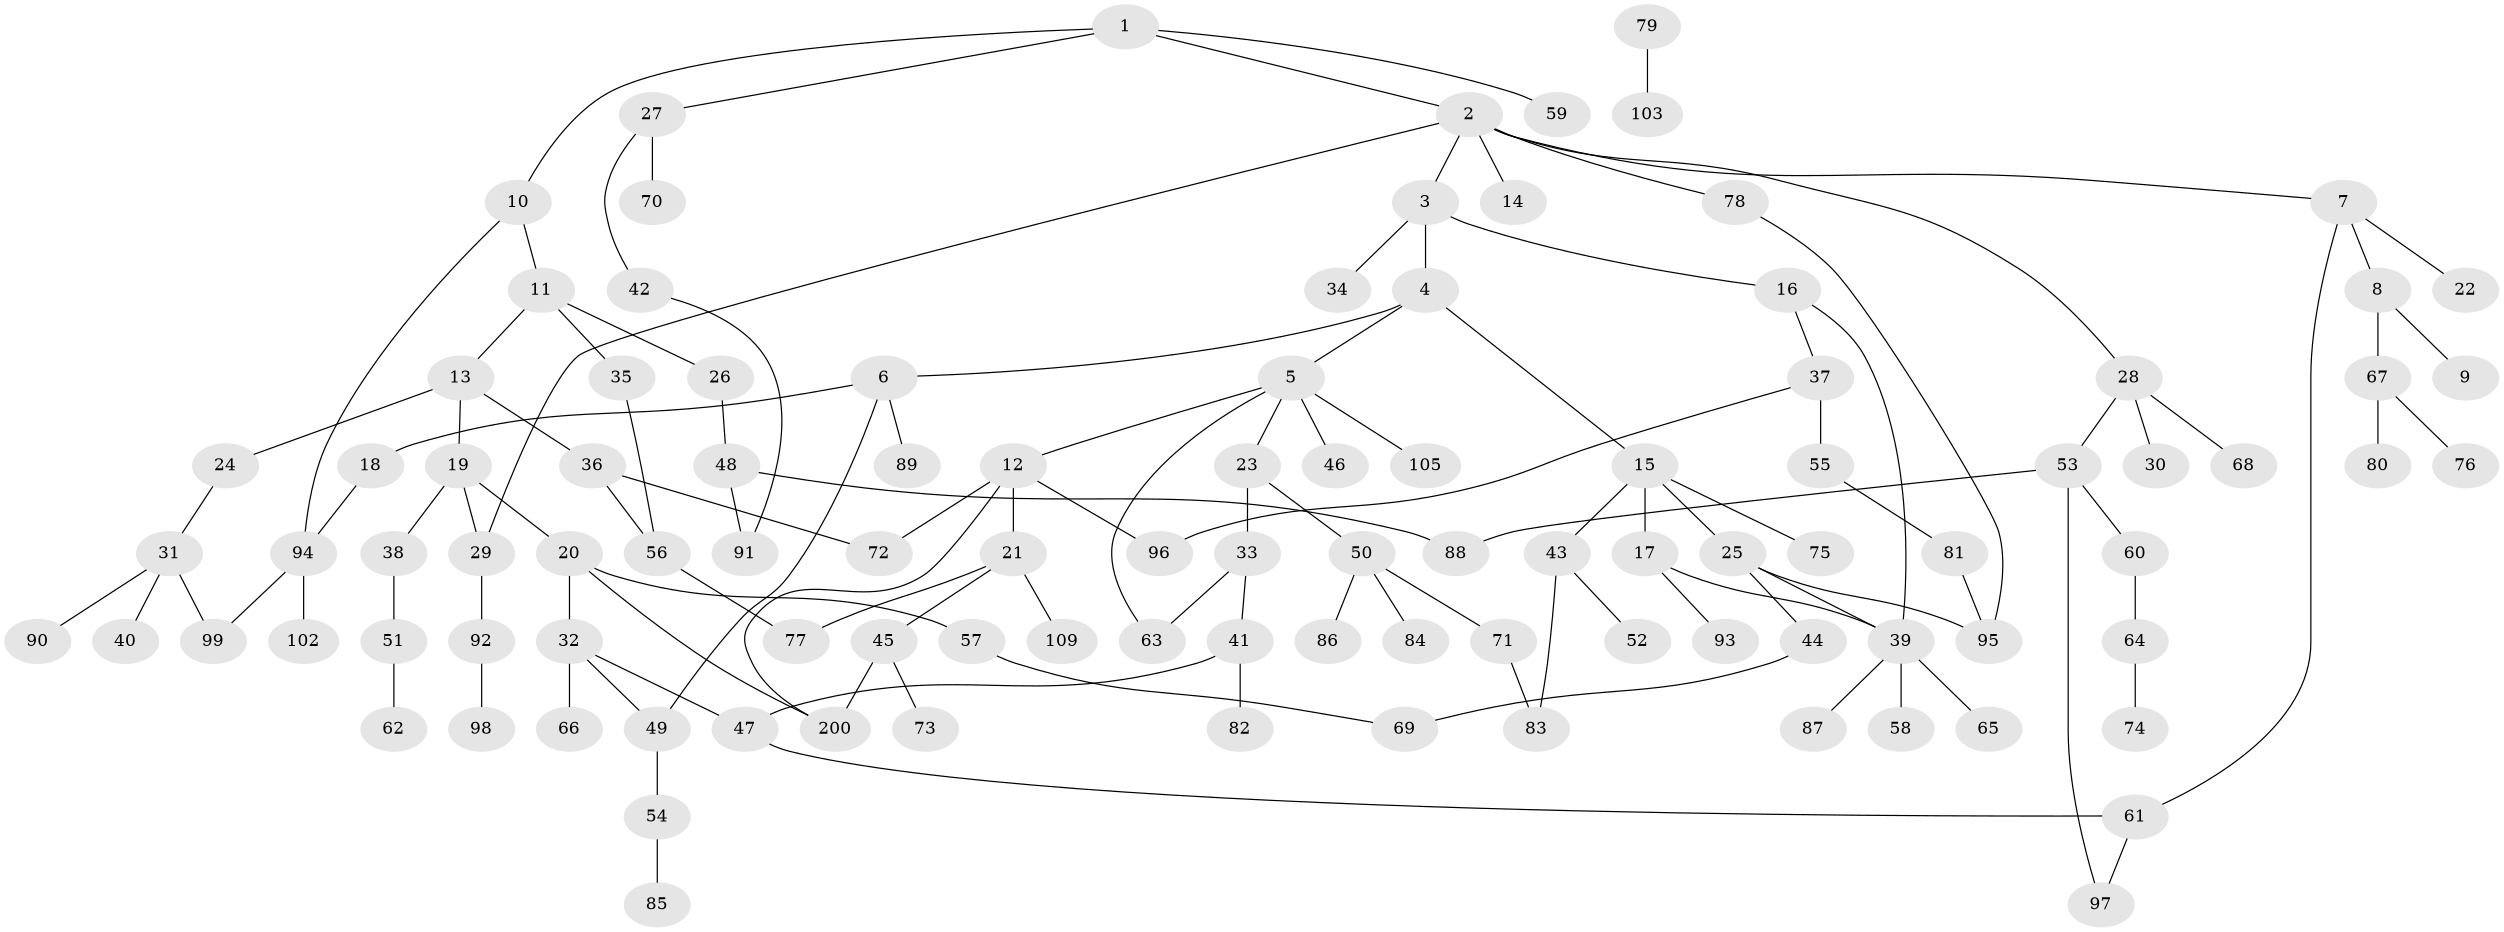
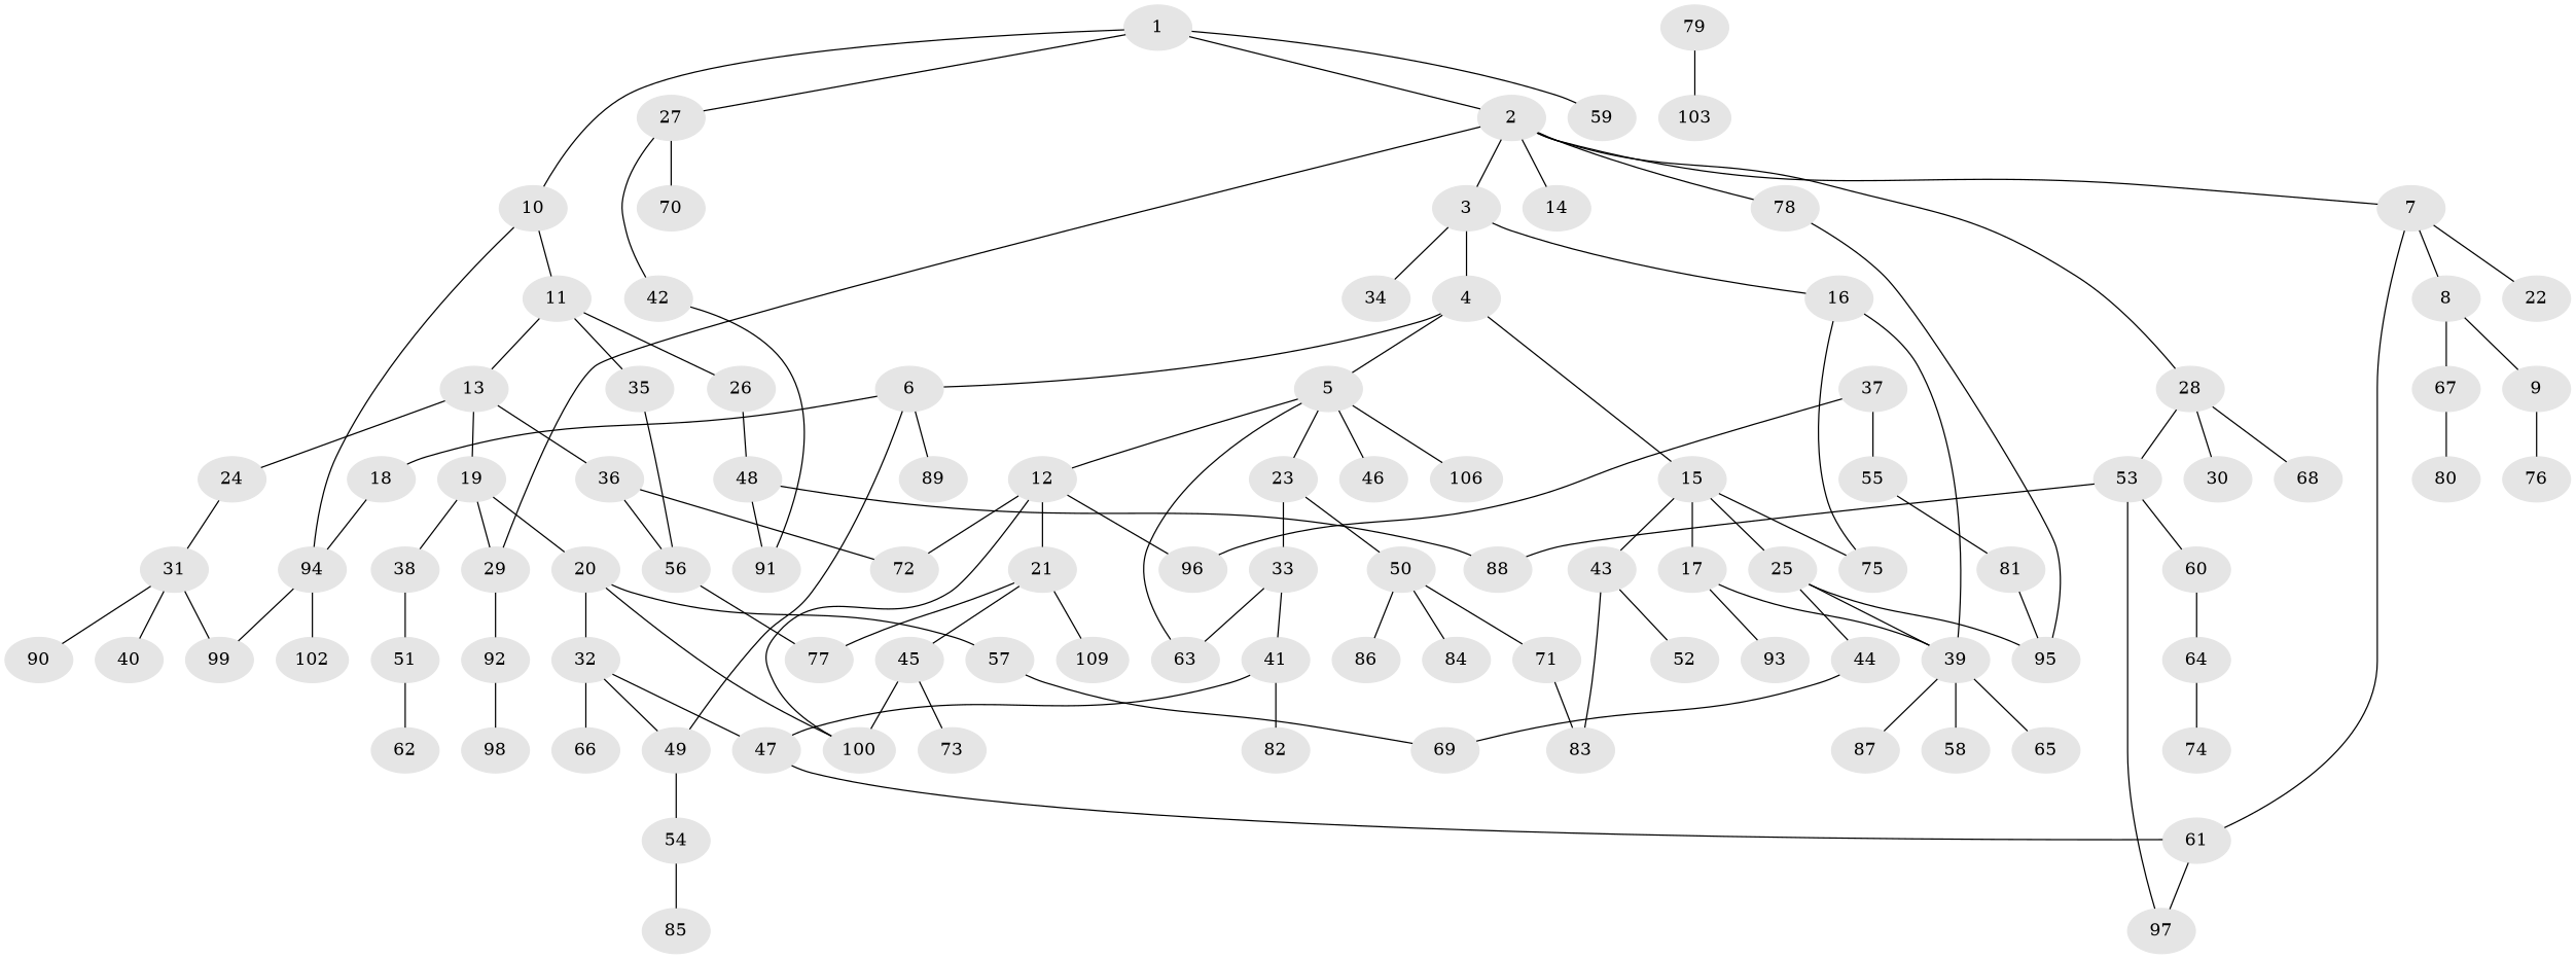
  graph {
    node [color=gray90 style=filled]
    1
    2
    10
    27
    59
    3
    7
    14
    28
    29
    78
    11
    94
    42
    70
    4
    16
    34
    8
    22
    61
    30
    53
    68
    92
    95
    5
    6
    15
    37
    39
    12
    23
    46
    63
-   105
+   105 [label=106]
    18
    49
    89
    17
    25
    43
    75
    21
    72
    96
-   100 [label=200]
+   100
    33
    50
    54
    9
    67
    97
    76
    80
    13
    26
    35
    99
    102
    19
    24
    36
    48
    56
    45
    77
    n68 [label=109]
    20
    38
    31
    93
    44
    52
    83
    55
    58
    65
    87
    32
    57
    51
    47
    66
    69
    73
    41
    71
    84
    86
    40
    90
    91
    88
    60
    98
    82
    81
    62
    85
    79
    103
    64
    74
    1 -- 2
    1 -- 10
    1 -- 27
    1 -- 59
    2 -- 3
    2 -- 7
    2 -- 14
    2 -- 28
    2 -- 29
    2 -- 78
    10 -- 11
    10 -- 94
    27 -- 42
    27 -- 70
    3 -- 4
    3 -- 16
    3 -- 34
    7 -- 8
    7 -- 22
    7 -- 61
    28 -- 30
    28 -- 53
    28 -- 68
    29 -- 92
    78 -- 95
    11 -- 13
    11 -- 26
    11 -- 35
    94 -- 99
    94 -- 102
    42 -- 91
    4 -- 5
    4 -- 6
    4 -- 15
-   16 -- 37
+   16 -- 75
    16 -- 39
    8 -- 9
    8 -- 67
    61 -- 97
    53 -- 97
    53 -- 88
    53 -- 60
    92 -- 98
    5 -- 12
    5 -- 23
    5 -- 46
    5 -- 63
    5 -- 105
    6 -- 18
    6 -- 49
    6 -- 89
    15 -- 17
    15 -- 25
    15 -- 43
    15 -- 75
    37 -- 96
    37 -- 55
    39 -- 58
    39 -- 65
    39 -- 87
    12 -- 21
    12 -- 72
    12 -- 96
    12 -- 100
    23 -- 33
    23 -- 50
    18 -- 94
    49 -- 54
    17 -- 39
    17 -- 93
    25 -- 95
    25 -- 39
    25 -- 44
    43 -- 52
    43 -- 83
    21 -- 45
    21 -- 77
    21 -- n68
    33 -- 63
    33 -- 41
    50 -- 71
    50 -- 84
    50 -- 86
    54 -- 85
-   67 -- 76
+   9 -- 76
    67 -- 80
    13 -- 19
    13 -- 24
    13 -- 36
    26 -- 48
    35 -- 56
    19 -- 29
    19 -- 20
    19 -- 38
    24 -- 31
    36 -- 72
    36 -- 56
    48 -- 91
    48 -- 88
    56 -- 77
    45 -- 100
    45 -- 73
    20 -- 100
    20 -- 32
    20 -- 57
    38 -- 51
    31 -- 99
    31 -- 40
    31 -- 90
    44 -- 69
    55 -- 81
    32 -- 49
    32 -- 47
    32 -- 66
    57 -- 69
    51 -- 62
    47 -- 61
    41 -- 47
    41 -- 82
    71 -- 83
    60 -- 64
    81 -- 95
    79 -- 103
    64 -- 74
  }
